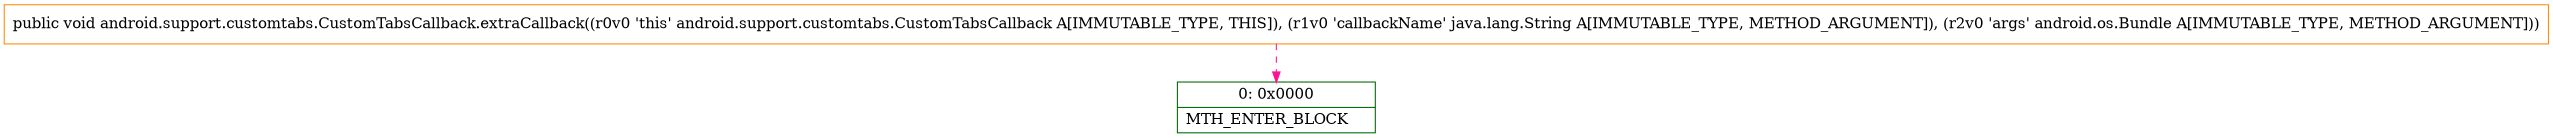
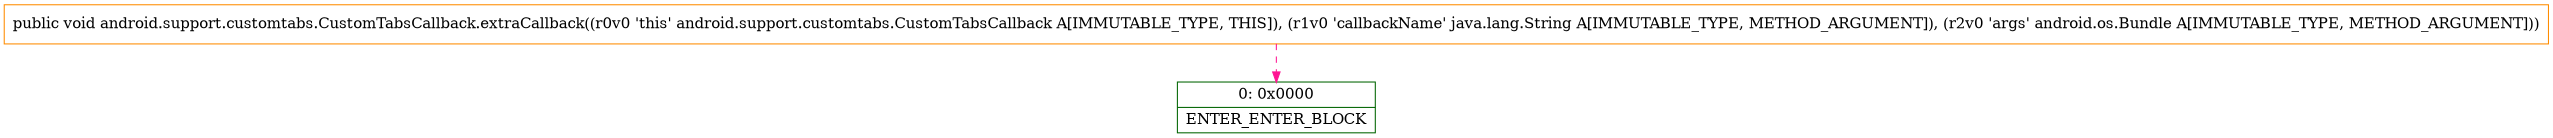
  digraph {
    node [shape=record]
-   n1 [color=darkgreen label="{0\:\ 0x0000|MTH_ENTER_BLOCK\l}"]
+   n1 [color=darkgreen label="{0\:\ 0x0000|ENTER_ENTER_BLOCK\l}"]
    n2 [label="{public void android.support.customtabs.CustomTabsCallback.extraCallback((r0v0 'this' android.support.customtabs.CustomTabsCallback A[IMMUTABLE_TYPE, THIS]), (r1v0 'callbackName' java.lang.String A[IMMUTABLE_TYPE, METHOD_ARGUMENT]), (r2v0 'args' android.os.Bundle A[IMMUTABLE_TYPE, METHOD_ARGUMENT])) }" color=darkorange]
    subgraph cluster_1 {
      label="R(0)"
    }
    n2 -> n1 [color=deeppink style=dashed]
  }
